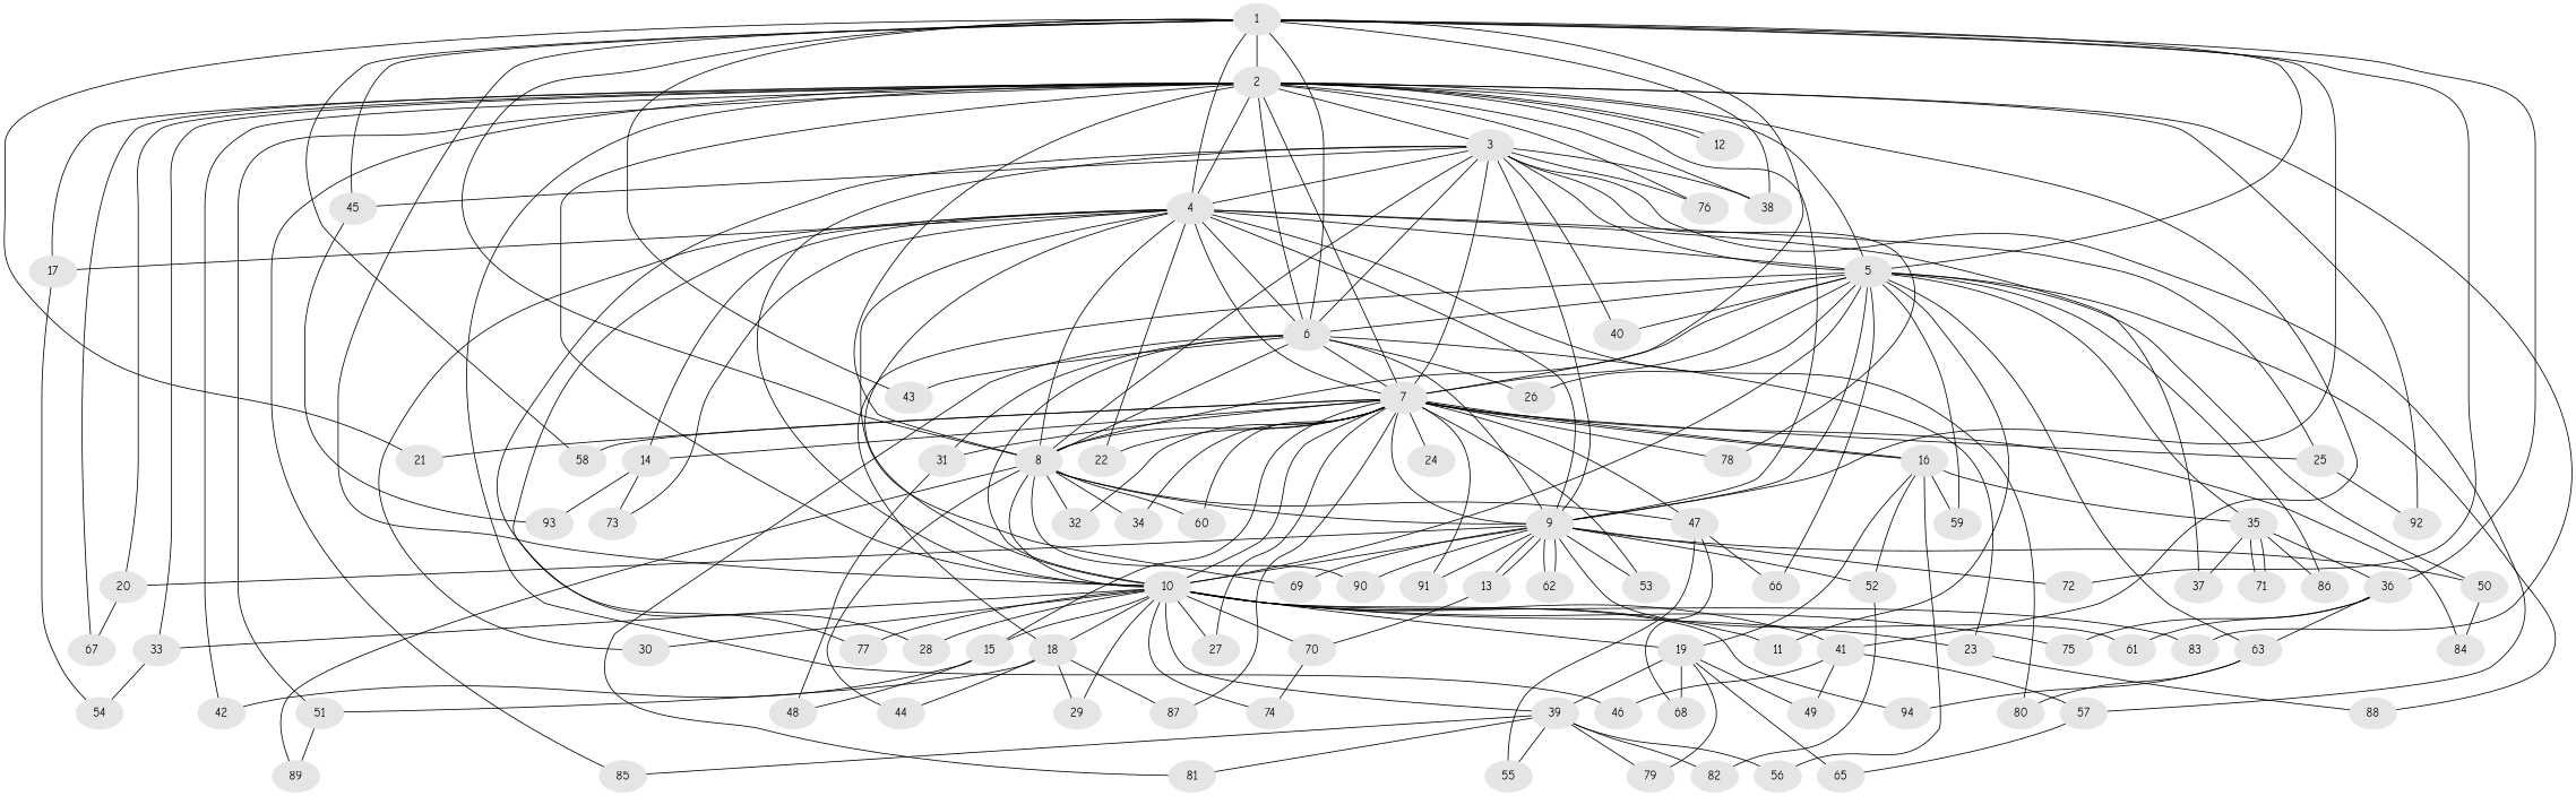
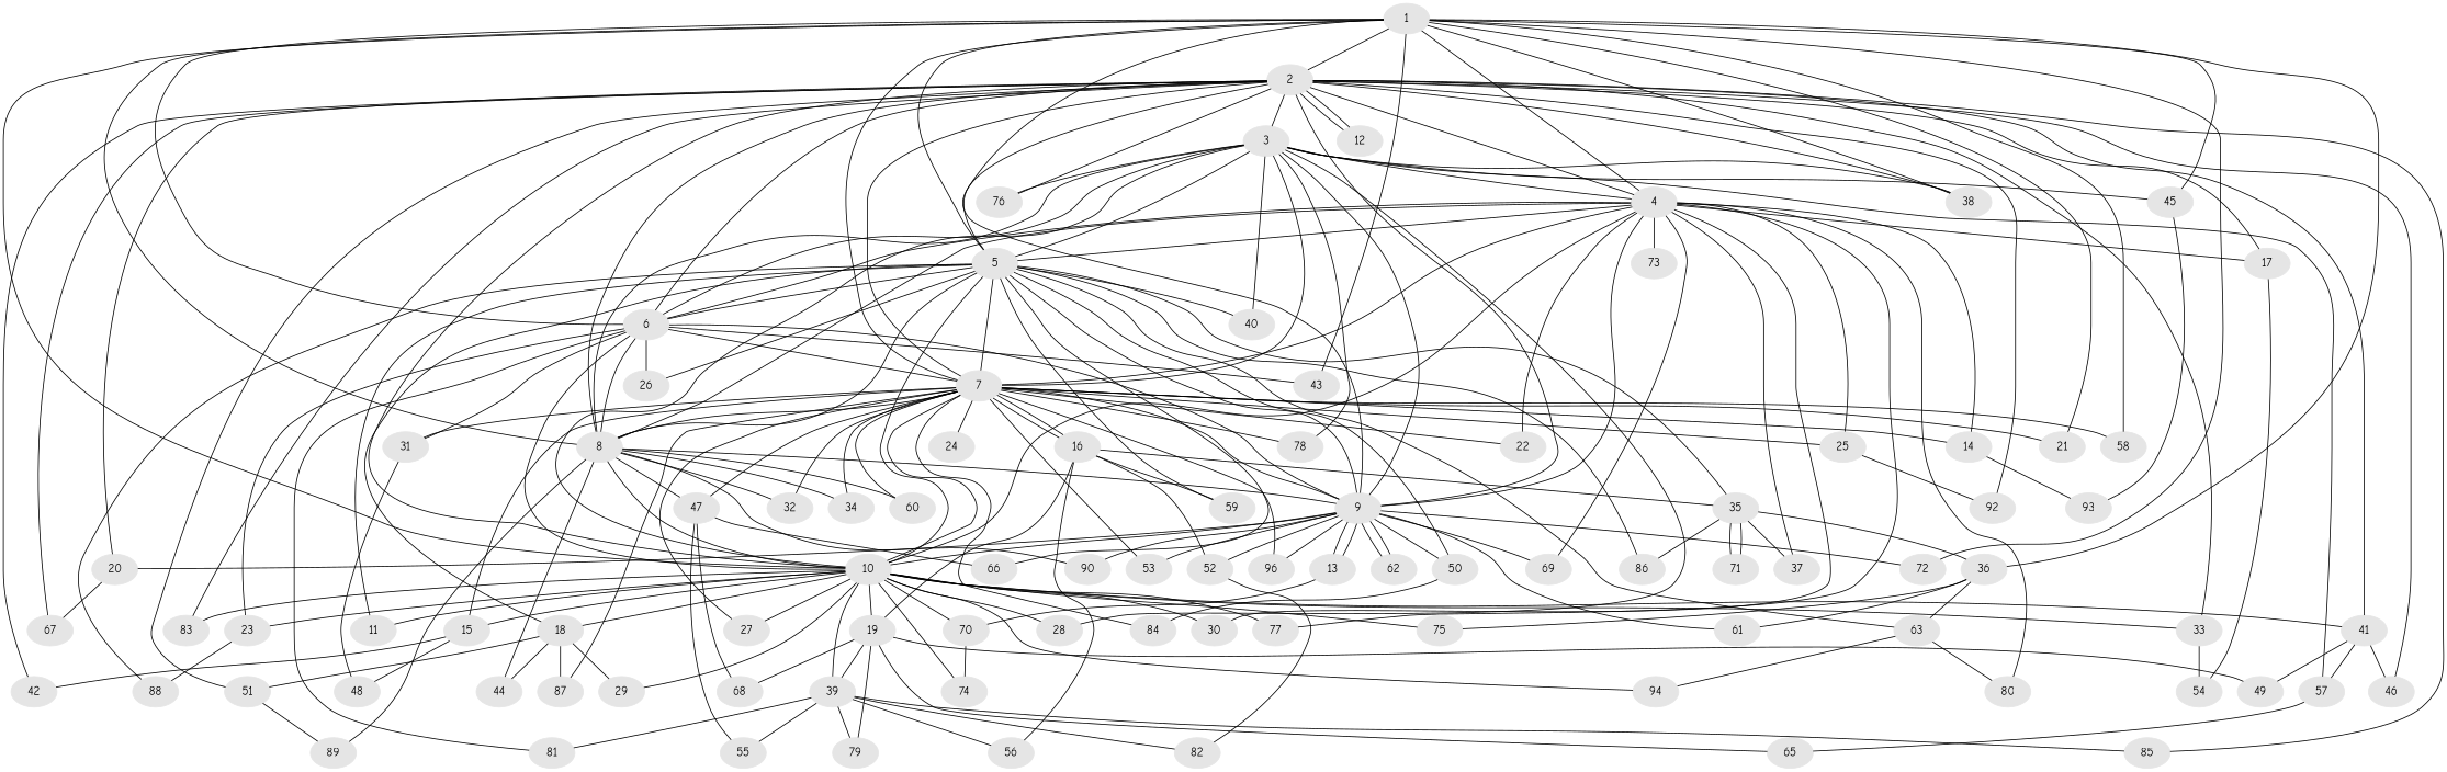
  graph {
    fontname="Comic Neue"
    node [color=gray90 fontname="Comic Neue" style=filled]
    edge [fontname="Comic Neue"]
    1
    2
    4
    5
    6
    7
    8
    9
    10
    21
    36
    43
    45
    58
    72
    38
    3
    12
    17
    20
    33
    41
    42
    46
    51
    67
    76
    83
    85
    92
    28
    40
    57
    78
    14
    22
    25
    30
    37
    69
    73
    77
    80
    11
    18
    26
    35
    50
    59
    63
    66
    86
    88
    23
    31
    81
    24
    15
    16
    27
    32
    34
    47
    53
    60
    84
    87
-   91
+   91 [label=96]
    44
    89
    90
    13
    52
    61
    62
    19
    29
    39
    n79 [label=94]
    70
    74
    75
    93
    54
    49
    65
    71
    48
    56
    68
    55
    82
    79
    1 -- 2
    1 -- 4
    1 -- 5
    1 -- 6
    1 -- 7
    1 -- 8
    1 -- 9
    1 -- 10
    1 -- 21
    1 -- 36
    1 -- 43
    1 -- 45
    1 -- 58
    1 -- 72
    1 -- 38
    2 -- 4
    2 -- 5
    2 -- 6
    2 -- 7
    2 -- 8
    2 -- 9
    2 -- 10
    2 -- 38
    2 -- 3
    2 -- 12
    2 -- 12
    2 -- 17
    2 -- 20
    2 -- 33
    2 -- 41
    2 -- 42
    2 -- 46
    2 -- 51
    2 -- 67
    2 -- 76
    2 -- 83
    2 -- 85
    2 -- 92
    4 -- 5
    4 -- 6
    4 -- 7
    4 -- 8
    4 -- 9
    4 -- 10
    4 -- 17
    4 -- 14
    4 -- 22
    4 -- 25
    4 -- 30
    4 -- 37
    4 -- 69
    4 -- 73
    4 -- 77
    4 -- 80
    5 -- 6
    5 -- 7
    5 -- 8
    5 -- 9
    5 -- 10
    5 -- 40
    5 -- 11
    5 -- 18
    5 -- 26
    5 -- 35
    5 -- 50
    5 -- 59
    5 -- 63
    5 -- 66
    5 -- 86
    5 -- 88
    6 -- 7
    6 -- 8
    6 -- 9
    6 -- 10
    6 -- 43
    6 -- 26
    6 -- 23
    6 -- 31
    6 -- 81
    7 -- 8
    7 -- 9
    7 -- 10
    7 -- 21
    7 -- 58
    7 -- 78
    7 -- 14
    7 -- 22
    7 -- 25
    7 -- 31
    7 -- 24
    7 -- 15
    7 -- 16
    7 -- 16
    7 -- 27
    7 -- 32
    7 -- 34
    7 -- 47
    7 -- 53
    7 -- 60
    7 -- 84
    7 -- 87
    7 -- 91
    8 -- 9
    8 -- 10
    8 -- 32
    8 -- 34
    8 -- 47
    8 -- 60
    8 -- 44
    8 -- 89
    8 -- 90
    9 -- 10
    9 -- 72
    9 -- 20
    9 -- 69
    9 -- 50
    9 -- 53
    9 -- 91
    9 -- 90
    9 -- 13
    9 -- 13
    9 -- 52
    9 -- 61
    9 -- 62
    9 -- 62
    10 -- 33
    10 -- 41
    10 -- 83
    10 -- 28
    10 -- 30
    10 -- 77
    10 -- 11
    10 -- 18
    10 -- 23
    10 -- 15
    10 -- 27
    10 -- 19
    10 -- 29
    10 -- 39
    10 -- n79
    10 -- 70
    10 -- 74
    10 -- 75
    36 -- 63
    36 -- 61
    36 -- 75
    45 -- 93
    3 -- 4
    3 -- 5
    3 -- 6
    3 -- 7
    3 -- 8
    3 -- 9
    3 -- 10
    3 -- 45
    3 -- 38
    3 -- 76
    3 -- 28
    3 -- 40
    3 -- 57
    3 -- 78
    17 -- 54
    20 -- 67
    33 -- 54
    41 -- 46
    41 -- 57
    41 -- 49
    51 -- 89
    57 -- 65
-   14 -- 73
    14 -- 93
    25 -- 92
    18 -- 51
    18 -- 87
    18 -- 44
    18 -- 29
    35 -- 36
    35 -- 37
    35 -- 86
    35 -- 71
    35 -- 71
    50 -- 84
    63 -- 80
    63 -- n79
    23 -- 88
    31 -- 48
    15 -- 42
    15 -- 48
    16 -- 35
    16 -- 59
    16 -- 52
    16 -- 19
    16 -- 56
    47 -- 66
    47 -- 68
    47 -- 55
    13 -- 70
    52 -- 82
    19 -- 39
    19 -- 49
    19 -- 65
    19 -- 68
    19 -- 79
    39 -- 85
    39 -- 81
    39 -- 56
    39 -- 55
    39 -- 82
    39 -- 79
    70 -- 74
  }
